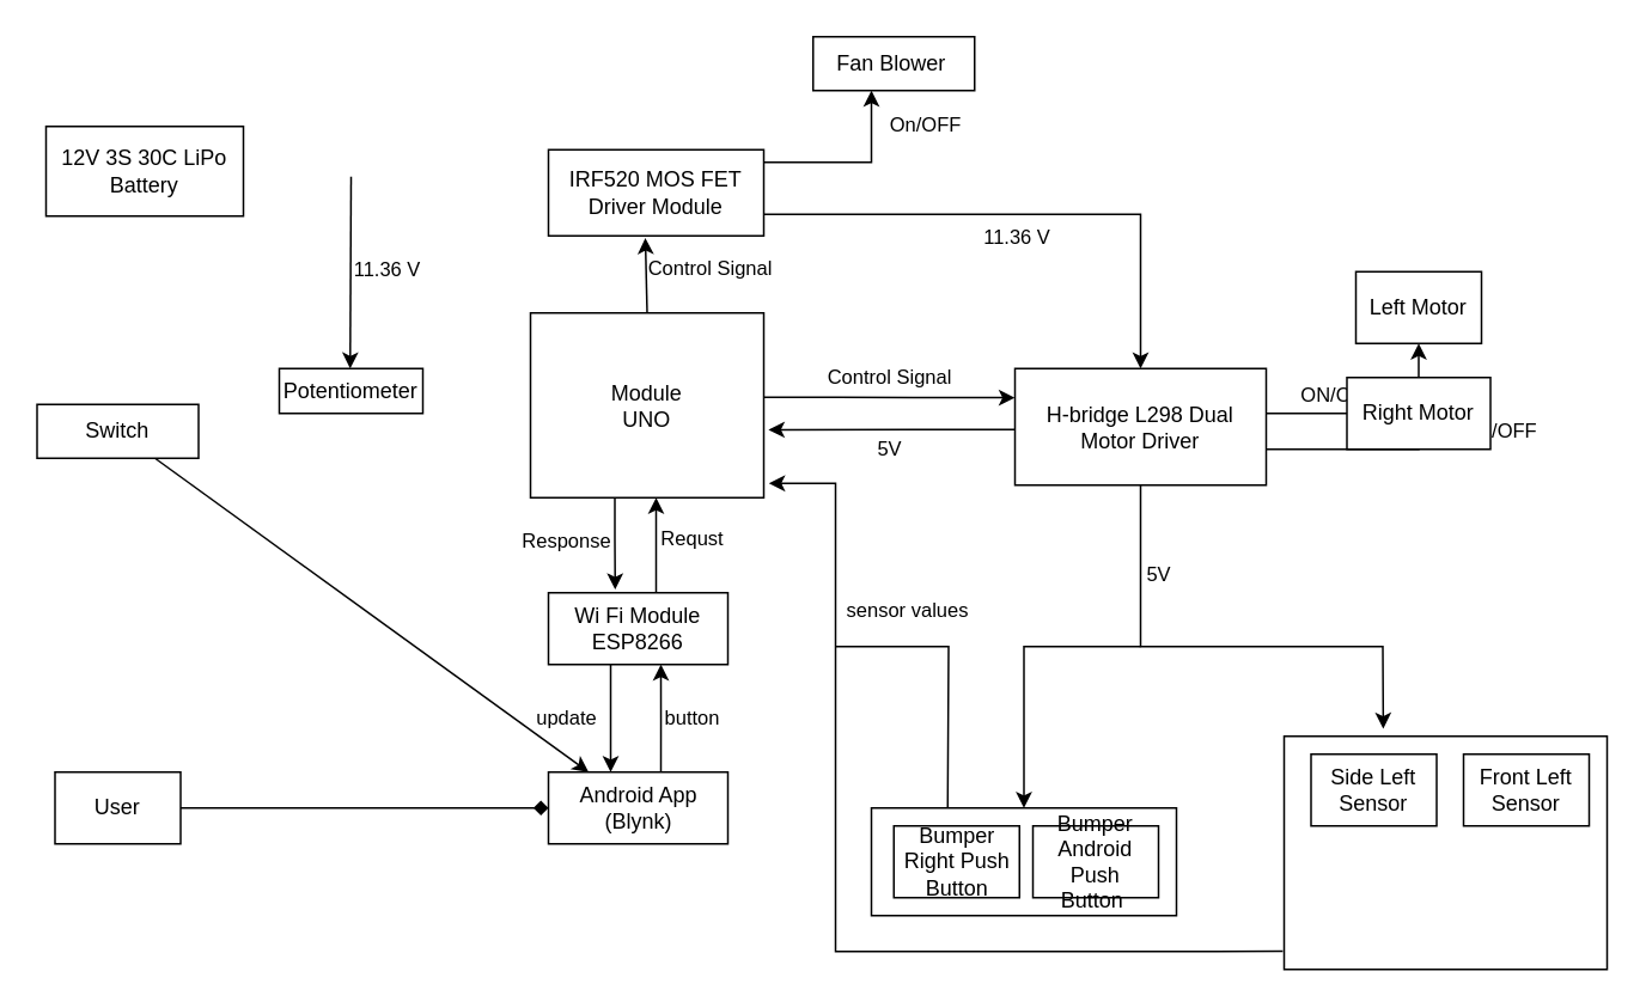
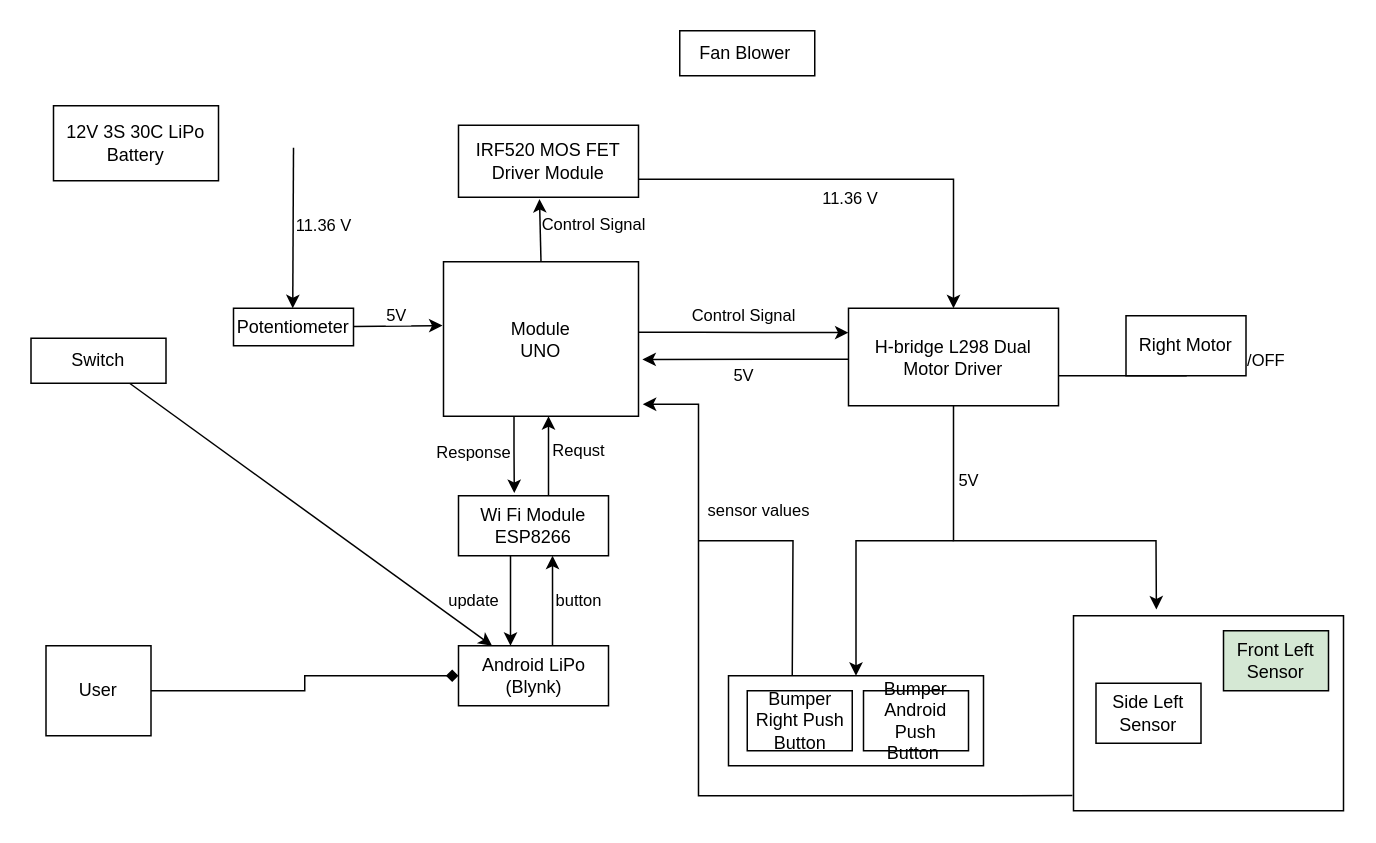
  <mxCell id="0" />
  <mxCell id="1" parent="0" />
  <mxCell id="2" value="" style="rounded=0;whiteSpace=wrap;html=1;shadow=0;" vertex="1" parent="1"><mxGeometry x="485" y="450" width="170" height="60" as="geometry" /></mxCell>
  <mxCell id="3" style="edgeStyle=none;rounded=0;orthogonalLoop=1;jettySize=auto;html=1;entryX=1.022;entryY=0.922;entryDx=0;entryDy=0;entryPerimeter=0;exitX=-0.004;exitY=0.922;exitDx=0;exitDy=0;exitPerimeter=0;" edge="1" parent="1" source="4" target="13"><mxGeometry relative="1" as="geometry"><mxPoint x="445" y="270" as="targetPoint" /><Array as="points"><mxPoint x="635" y="530" /><mxPoint x="465" y="530" /><mxPoint x="465" y="269" /></Array></mxGeometry></mxCell>
  <mxCell id="4" value="" style="rounded=0;whiteSpace=wrap;html=1;shadow=0;" vertex="1" parent="1"><mxGeometry x="715" y="410" width="180" height="130" as="geometry" /></mxCell>
  <mxCell id="5" value="5V" style="edgeStyle=orthogonalEdgeStyle;rounded=0;orthogonalLoop=1;jettySize=auto;html=1;entryX=1.02;entryY=0.632;entryDx=0;entryDy=0;entryPerimeter=0;" edge="1" parent="1" source="8" target="13"><mxGeometry x="0.022" y="11" relative="1" as="geometry"><mxPoint x="485" y="237.5" as="targetPoint" /><Array as="points"><mxPoint x="525" y="239" /><mxPoint x="525" y="239" /></Array><mxPoint as="offset" /></mxGeometry></mxCell>
- <mxCell id="6" value="ON/OFF" style="edgeStyle=orthogonalEdgeStyle;rounded=0;orthogonalLoop=1;jettySize=auto;html=1;entryX=0.5;entryY=1;entryDx=0;entryDy=0;" edge="1" parent="1" source="8" target="18"><mxGeometry x="0.529" y="45" relative="1" as="geometry"><Array as="points"><mxPoint x="790" y="230" /></Array><mxPoint as="offset" /></mxGeometry></mxCell>
  <mxCell id="7" value="ON/OFF" style="edgeStyle=orthogonalEdgeStyle;rounded=0;orthogonalLoop=1;jettySize=auto;html=1;entryX=0.5;entryY=0;entryDx=0;entryDy=0;" edge="1" parent="1" source="8" target="17"><mxGeometry x="0.519" y="-45" relative="1" as="geometry"><Array as="points"><mxPoint x="790" y="250" /></Array><mxPoint as="offset" /></mxGeometry></mxCell>
  <mxCell id="8" value="&lt;span&gt;H-bridge L298 Dual Motor Driver&lt;/span&gt;" style="rounded=0;whiteSpace=wrap;html=1;" parent="1" vertex="1"><mxGeometry x="565" y="205" width="140" height="65" as="geometry" /></mxCell>
  <mxCell id="9" value="button" style="edgeStyle=orthogonalEdgeStyle;rounded=0;orthogonalLoop=1;jettySize=auto;html=1;entryX=0.5;entryY=1;entryDx=0;entryDy=0;" edge="1" parent="1"><mxGeometry y="-17" relative="1" as="geometry"><mxPoint x="367.667" y="430" as="sourcePoint" /><mxPoint x="367.667" y="370" as="targetPoint" /><Array as="points"><mxPoint x="368" y="400" /><mxPoint x="368" y="400" /></Array><mxPoint as="offset" /></mxGeometry></mxCell>
- <mxCell id="10" value="Android App&lt;br&gt;(Blynk)&lt;br&gt;" style="html=1;" parent="1" vertex="1"><mxGeometry x="305" y="430" width="100" height="40" as="geometry" /></mxCell>
+ <mxCell id="10" value="Android LiPo&lt;br&gt;(Blynk)&lt;br&gt;" style="html=1;" parent="1" vertex="1"><mxGeometry x="305" y="430" width="100" height="40" as="geometry" /></mxCell>
  <mxCell id="11" value="Response" style="edgeStyle=orthogonalEdgeStyle;rounded=0;orthogonalLoop=1;jettySize=auto;html=1;entryX=0.372;entryY=-0.045;entryDx=0;entryDy=0;entryPerimeter=0;" parent="1" source="13" target="16" edge="1"><mxGeometry x="-0.087" y="-27" relative="1" as="geometry"><Array as="points"><mxPoint x="342" y="300" /><mxPoint x="342" y="300" /></Array><mxPoint y="1" as="offset" /></mxGeometry></mxCell>
  <mxCell id="12" value="Control Signal" style="edgeStyle=orthogonalEdgeStyle;rounded=0;orthogonalLoop=1;jettySize=auto;html=1;entryX=0;entryY=0.25;entryDx=0;entryDy=0;" edge="1" parent="1" source="13" target="8"><mxGeometry x="0.002" y="11" relative="1" as="geometry"><Array as="points"><mxPoint x="465" y="221" /><mxPoint x="465" y="221" /></Array><mxPoint as="offset" /></mxGeometry></mxCell>
  <mxCell id="13" value="Module&lt;br&gt;UNO&lt;br&gt;" style="rounded=0;whiteSpace=wrap;html=1;" parent="1" vertex="1"><mxGeometry x="295" y="174" width="130" height="103" as="geometry" /></mxCell>
  <mxCell id="14" value="Requst" style="edgeStyle=orthogonalEdgeStyle;rounded=0;orthogonalLoop=1;jettySize=auto;html=1;" parent="1" source="16" target="13" edge="1"><mxGeometry x="0.121" y="-20" relative="1" as="geometry"><Array as="points"><mxPoint x="365" y="300" /><mxPoint x="365" y="300" /></Array><mxPoint as="offset" /></mxGeometry></mxCell>
  <mxCell id="15" value="update" style="edgeStyle=none;rounded=0;orthogonalLoop=1;jettySize=auto;html=1;entryX=0.25;entryY=0;entryDx=0;entryDy=0;exitX=0.25;exitY=1;exitDx=0;exitDy=0;" edge="1" parent="1"><mxGeometry y="-25" relative="1" as="geometry"><mxPoint x="339.667" y="370" as="sourcePoint" /><mxPoint x="339.667" y="430" as="targetPoint" /><mxPoint as="offset" /></mxGeometry></mxCell>
  <mxCell id="16" value="Wi Fi Module&lt;br&gt;ESP8266&lt;br&gt;" style="rounded=0;whiteSpace=wrap;html=1;" parent="1" vertex="1"><mxGeometry x="305" y="330" width="100" height="40" as="geometry" /></mxCell>
  <mxCell id="17" value="Right Motor" style="rounded=0;whiteSpace=wrap;html=1;" parent="1" vertex="1"><mxGeometry x="750" y="210" width="80" height="40" as="geometry" /></mxCell>
- <mxCell id="18" value="Left Motor" style="rounded=0;whiteSpace=wrap;html=1;" parent="1" vertex="1"><mxGeometry x="755" y="151" width="70" height="40" as="geometry" /></mxCell>
- <mxCell id="19" value="12V 3S 30C LiPo Battery" style="rounded=0;whiteSpace=wrap;html=1;" parent="1" vertex="1"><mxGeometry x="25" y="70" width="110" height="50" as="geometry" /></mxCell>
+ <mxCell id="19" value="12V 3S 30C LiPo Battery" style="rounded=0;whiteSpace=wrap;html=1;" parent="1" vertex="1"><mxGeometry x="35" y="70" width="110" height="50" as="geometry" /></mxCell>
  <mxCell id="20" value="11.36 V" style="edgeStyle=orthogonalEdgeStyle;rounded=0;orthogonalLoop=1;jettySize=auto;html=1;exitX=1;exitY=0.75;exitDx=0;exitDy=0;" parent="1" source="22" target="8" edge="1"><mxGeometry x="-0.046" y="-13" relative="1" as="geometry"><mxPoint as="offset" /><mxPoint x="265" y="120" as="sourcePoint" /><Array as="points"><mxPoint x="635" y="119" /></Array></mxGeometry></mxCell>
- <mxCell id="21" value="On/OFF" style="edgeStyle=orthogonalEdgeStyle;rounded=0;orthogonalLoop=1;jettySize=auto;html=1;" parent="1" source="22" target="23" edge="1"><mxGeometry x="0.624" y="-30" relative="1" as="geometry"><mxPoint as="offset" /><Array as="points"><mxPoint x="485" y="90" /></Array></mxGeometry></mxCell>
  <mxCell id="22" value="&lt;span&gt;IRF520 MOS FET Driver Module&lt;/span&gt;" style="rounded=0;whiteSpace=wrap;html=1;" parent="1" vertex="1"><mxGeometry x="305" y="83" width="120" height="48" as="geometry" /></mxCell>
  <mxCell id="23" value="&lt;span&gt;Fan Blower&amp;nbsp;&lt;/span&gt;" style="rounded=0;whiteSpace=wrap;html=1;" parent="1" vertex="1"><mxGeometry x="452.5" y="20" width="90" height="30" as="geometry" /></mxCell>
  <mxCell id="24" style="edgeStyle=none;rounded=0;orthogonalLoop=1;jettySize=auto;html=1;" edge="1" parent="1" source="25" target="10"><mxGeometry relative="1" as="geometry" /></mxCell>
  <mxCell id="25" value="Switch" style="rounded=0;whiteSpace=wrap;html=1;" parent="1" vertex="1"><mxGeometry x="20" y="225" width="90" height="30" as="geometry" /></mxCell>
  <mxCell id="26" style="edgeStyle=orthogonalEdgeStyle;rounded=0;orthogonalLoop=1;jettySize=auto;html=1;entryX=0;entryY=0.5;entryDx=0;entryDy=0;endArrow=diamond;" edge="1" parent="1" source="27" target="10"><mxGeometry relative="1" as="geometry" /></mxCell>
- <mxCell id="27" value="User" style="rounded=0;whiteSpace=wrap;html=1;" parent="1" vertex="1"><mxGeometry x="30" y="430" width="70" height="40" as="geometry" /></mxCell>
- <mxCell id="28" value="Front Left Sensor" style="rounded=0;whiteSpace=wrap;html=1;" vertex="1" parent="1"><mxGeometry x="815" y="420" width="70" height="40" as="geometry" /></mxCell>
- <mxCell id="29" value="Side Left Sensor" style="rounded=0;whiteSpace=wrap;html=1;" vertex="1" parent="1"><mxGeometry x="730" y="420" width="70" height="40" as="geometry" /></mxCell>
+ <mxCell id="27" value="User" style="rounded=0;whiteSpace=wrap;html=1;" parent="1" vertex="1"><mxGeometry x="30" y="430" width="70" height="60" as="geometry" /></mxCell>
+ <mxCell id="28" value="Front Left Sensor" style="rounded=0;whiteSpace=wrap;html=1;fillColor=#d5e8d4;" vertex="1" parent="1"><mxGeometry x="815" y="420" width="70" height="40" as="geometry" /></mxCell>
+ <mxCell id="29" value="Side Left Sensor" style="rounded=0;whiteSpace=wrap;html=1;" vertex="1" parent="1"><mxGeometry x="730" y="455" width="70" height="40" as="geometry" /></mxCell>
  <mxCell id="30" value="Bumper Android Push Button&amp;nbsp;" style="rounded=0;whiteSpace=wrap;html=1;" vertex="1" parent="1"><mxGeometry x="575" y="460" width="70" height="40" as="geometry" /></mxCell>
  <mxCell id="31" value="Bumper Right Push Button" style="rounded=0;whiteSpace=wrap;html=1;" vertex="1" parent="1"><mxGeometry x="497.5" y="460" width="70" height="40" as="geometry" /></mxCell>
  <mxCell id="32" value="Control Signal" style="endArrow=classic;html=1;exitX=0.5;exitY=0;exitDx=0;exitDy=0;entryX=0.45;entryY=1.025;entryDx=0;entryDy=0;entryPerimeter=0;" edge="1" parent="1" source="13" target="22"><mxGeometry x="0.126" y="-36" width="50" height="50" relative="1" as="geometry"><mxPoint x="325" y="180" as="sourcePoint" /><mxPoint x="375" y="130" as="targetPoint" /><mxPoint as="offset" /></mxGeometry></mxCell>
  <mxCell id="33" value="5V" style="endArrow=classic;html=1;entryX=0.307;entryY=-0.032;entryDx=0;entryDy=0;entryPerimeter=0;exitX=0.5;exitY=1;exitDx=0;exitDy=0;rounded=0;" edge="1" parent="1" source="8" target="4"><mxGeometry x="-0.63" y="10" width="50" height="50" relative="1" as="geometry"><mxPoint x="545" y="370" as="sourcePoint" /><mxPoint x="595" y="320" as="targetPoint" /><Array as="points"><mxPoint x="635" y="360" /><mxPoint x="770" y="360" /></Array><mxPoint as="offset" /></mxGeometry></mxCell>
  <mxCell id="34" value="" style="endArrow=classic;html=1;entryX=0.5;entryY=0;entryDx=0;entryDy=0;rounded=0;" edge="1" parent="1" target="2"><mxGeometry width="50" height="50" relative="1" as="geometry"><mxPoint x="635" y="360" as="sourcePoint" /><mxPoint x="547.5" y="345" as="targetPoint" /><Array as="points"><mxPoint x="570" y="360" /></Array></mxGeometry></mxCell>
  <mxCell id="35" value="sensor values" style="endArrow=none;html=1;exitX=0.25;exitY=0;exitDx=0;exitDy=0;rounded=0;" edge="1" parent="1" source="2"><mxGeometry x="0.608" y="-22" width="50" height="50" relative="1" as="geometry"><mxPoint x="485" y="430" as="sourcePoint" /><mxPoint x="465" y="360" as="targetPoint" /><Array as="points"><mxPoint x="528" y="360" /><mxPoint x="495" y="360" /></Array><mxPoint x="10" y="2" as="offset" /></mxGeometry></mxCell>
+ <mxCell id="36" value="5V&amp;nbsp;" style="edgeStyle=none;rounded=0;orthogonalLoop=1;jettySize=auto;html=1;entryX=-0.005;entryY=0.413;entryDx=0;entryDy=0;entryPerimeter=0;" edge="1" parent="1" source="37" target="13"><mxGeometry x="0.007" y="7" relative="1" as="geometry"><mxPoint as="offset" /></mxGeometry></mxCell>
  <mxCell id="37" value="Potentiometer" style="rounded=0;whiteSpace=wrap;html=1;shadow=0;" vertex="1" parent="1"><mxGeometry x="155" y="205" width="80" height="25" as="geometry" /></mxCell>
  <mxCell id="38" value="11.36 V" style="endArrow=classic;html=1;" edge="1" parent="1"><mxGeometry x="-0.03" y="20" width="50" height="50" relative="1" as="geometry"><mxPoint x="195" y="98" as="sourcePoint" /><mxPoint x="194.5" y="205" as="targetPoint" /><mxPoint as="offset" /></mxGeometry></mxCell>
